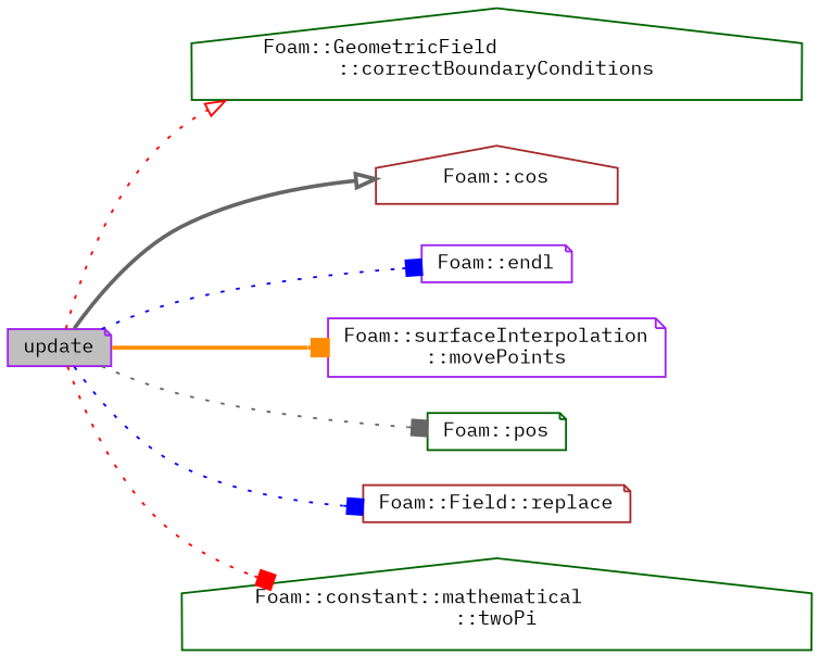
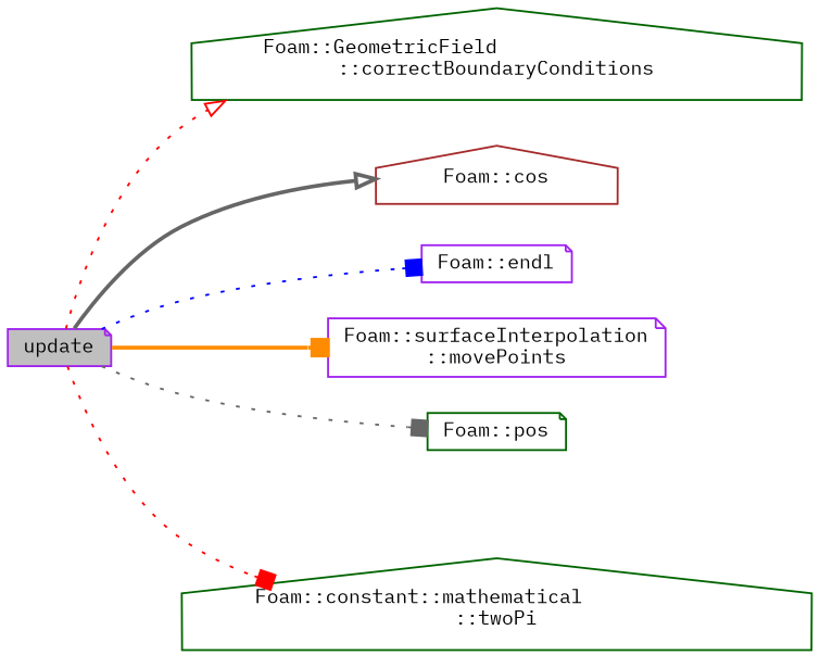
  digraph {
    fontname="IBM Plex Mono"
    rankdir=LR
    node [color=purple fontname="IBM Plex Mono" fontsize=10 shape=note]
    edge [arrowhead=box color=red fontname="IBM Plex Mono" fontsize=10 labelfontname=Helvetica labelfontsize=10 style=dotted]
    n1 [fillcolor=grey75 fontcolor=black height=0.2 label=update style=filled width=0.4]
    n2 [color=darkgreen height=0.2 label="Foam::GeometricField\l::correctBoundaryConditions" shape=house width=0.4]
    n3 [color=brown height=0.2 label="Foam::cos" shape=house width=0.4]
    n4 [height=0.2 label="Foam::endl" width=0.4]
    n5 [height=0.2 label="Foam::surfaceInterpolation\l::movePoints" width=0.4]
    n6 [color=darkgreen height=0.2 label="Foam::pos" width=0.4]
-   n7 [color=brown height=0.2 label="Foam::Field::replace" width=0.4]
    n8 [color=darkgreen height=0.2 label="Foam::constant::mathematical\l::twoPi" shape=house width=0.4]
    n1 -> n2 [arrowhead=onormal]
    n1 -> n3 [arrowhead=onormal color=gray40 style=bold]
    n1 -> n4 [color=blue]
    n1 -> n5 [color=darkorange style=bold]
    n1 -> n6 [color=gray40]
-   n1 -> n7 [color=blue]
    n1 -> n8
  }
